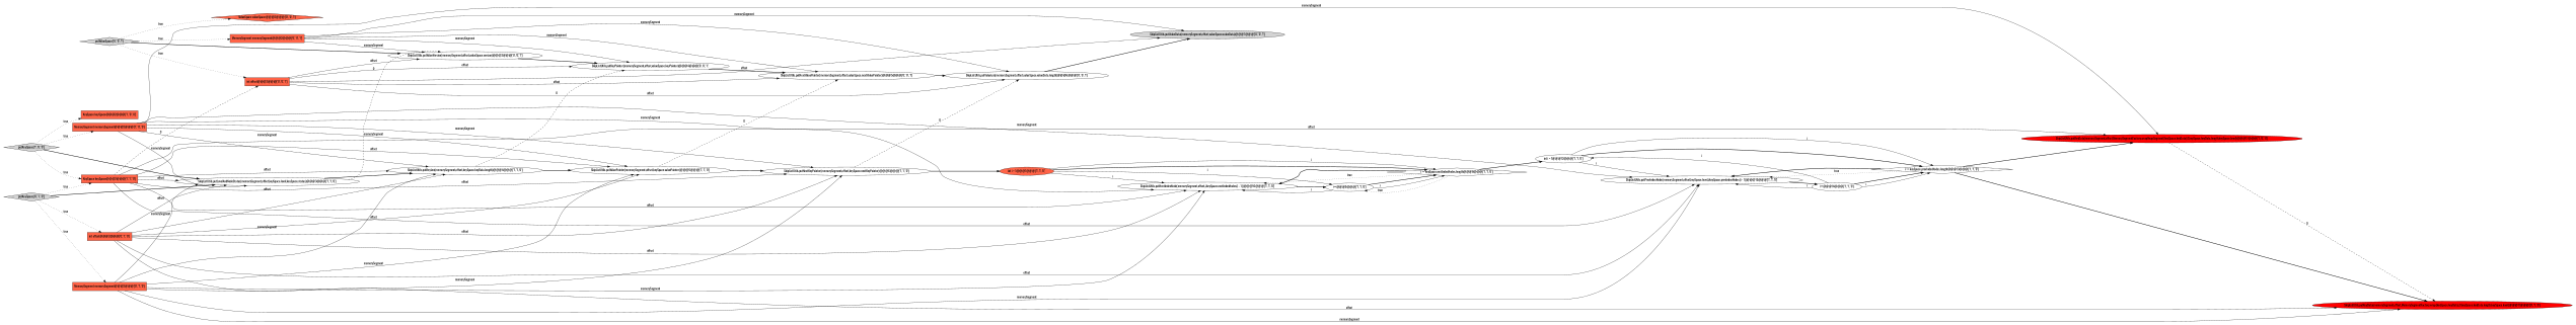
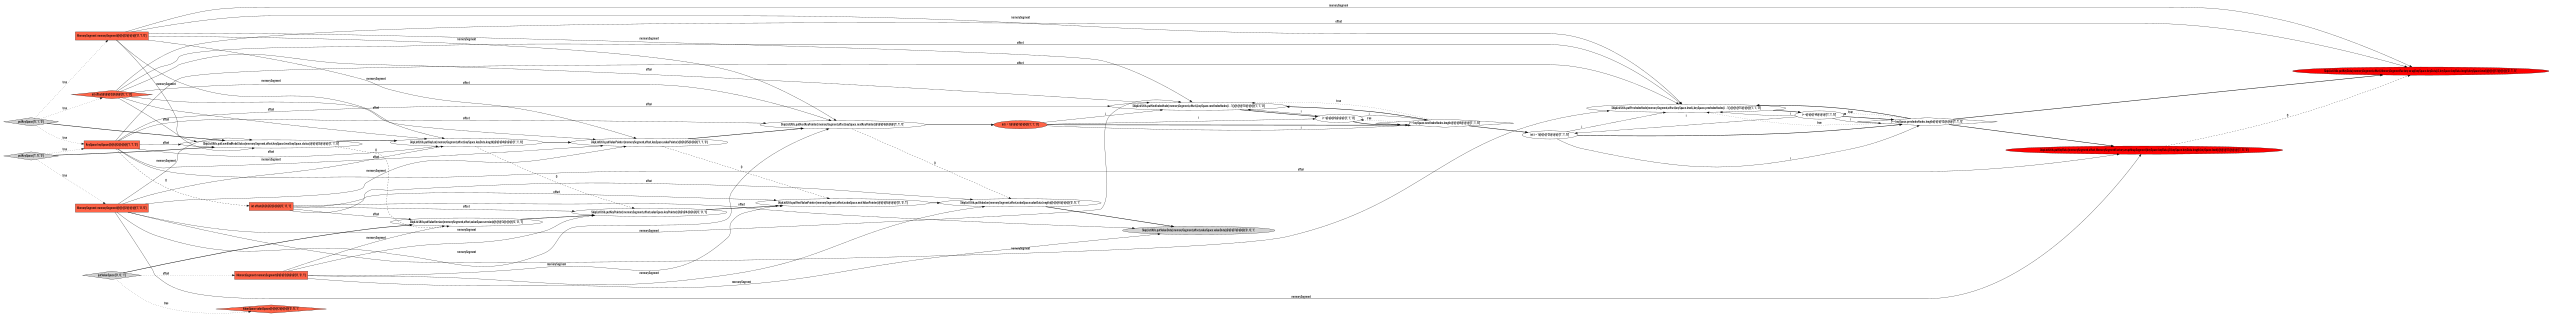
  digraph {
    fontname=Oswald
    rankdir=LR
    node [fillcolor=white fontname=Oswald shape=ellipse style=filled]
    edge [fontname=Oswald style=solid]
    n1 [fillcolor=tomato label="int offset@@@2@@@['0', '0', '1']" shape=box]
    n2 [fillcolor=lightgray label="SkipListUtils.putValueData(memorySegment,offset,valueSpace.valueData)@@@7@@@['0', '0', '1']"]
    n3 [label="SkipListUtils.putValueVersion(memorySegment,offset,valueSpace.version)@@@3@@@['0', '0', '1']"]
    n4 [label="SkipListUtils.putValueLen(memorySegment,offset,valueSpace.valueData.length)@@@6@@@['0', '0', '1']"]
    n5 [label="SkipListUtils.putNextValuePointer(memorySegment,offset,valueSpace.nextValuePointer)@@@5@@@['0', '0', '1']"]
    n6 [label="SkipListUtils.putKeyPointer(memorySegment,offset,valueSpace.keyPointer)@@@4@@@['0', '0', '1']"]
    n7 [fillcolor=lightgray label="putValueSpace['0', '0', '1']" shape=diamond]
    n8 [fillcolor=tomato label="ValueSpace valueSpace@@@2@@@['0', '0', '1']" shape=diamond]
    n9 [fillcolor=tomato label="MemorySegment memorySegment@@@2@@@['0', '0', '1']" shape=box]
-   n10 [fillcolor=tomato label="KeySpace keySpace@@@2@@@['1', '0', '0']" shape=box]
-   n11 [fillcolor=tomato label="int offset@@@2@@@['0', '1', '0']" shape=box]
+   n11 [fillcolor=tomato label="int offset@@@2@@@['0', '1', '0']" shape=diamond]
    n12 [label="SkipListUtils.putPrevIndexNode(memorySegment,offset,keySpace.level,i,keySpace.prevIndexNodes(i - 1()@@@15@@@['1', '1', '0']"]
    n13 [fillcolor=red label="SkipListUtils.putKeyData(memorySegment,offset,MemorySegmentFactory.wrap(keySpace.keyData),0,keySpace.keyData.length,keySpace.level)@@@17@@@['0', '1', '0']"]
    n14 [label="SkipListUtils.putNextIndexNode(memorySegment,offset,i,keySpace.nextIndexNodes(i - 1()@@@10@@@['1', '1', '0']"]
    n15 [label="SkipListUtils.putLevelAndNodeStatus(memorySegment,offset,keySpace.level,keySpace.status)@@@3@@@['1', '1', '0']"]
    n16 [label="SkipListUtils.putValuePointer(memorySegment,offset,keySpace.valuePointer)@@@5@@@['1', '1', '0']"]
    n17 [label="SkipListUtils.putKeyLen(memorySegment,offset,keySpace.keyData.length)@@@4@@@['1', '1', '0']"]
    n18 [label="SkipListUtils.putNextKeyPointer(memorySegment,offset,keySpace.nextKeyPointer)@@@6@@@['1', '1', '0']"]
    n19 [label="i++@@@14@@@['1', '1', '0']"]
    n20 [label="i++@@@9@@@['1', '1', '0']"]
    n21 [fillcolor=tomato label="int i = 1@@@7@@@['1', '1', '0']"]
    n22 [fillcolor=lightgray label="putKeySpace['0', '1', '0']" shape=diamond]
    n23 [fillcolor=tomato label="KeySpace keySpace@@@2@@@['1', '1', '0']" shape=box]
    n24 [fillcolor=tomato label="MemorySegment memorySegment@@@2@@@['0', '1', '0']" shape=box]
    n25 [fillcolor=red label="SkipListUtils.putKeyData(memorySegment,offset,MemorySegmentFactory.wrapHeapSegment(keySpace.keyData),0,keySpace.keyData.length,keySpace.level)@@@17@@@['1', '0', '0']"]
    n26 [label="i <= keySpace.prevIndexNodes.length@@@13@@@['1', '1', '0']" shape=diamond]
    n27 [label="int i = 1@@@12@@@['1', '1', '0']"]
    n28 [fillcolor=tomato label="MemorySegment memorySegment@@@2@@@['1', '0', '0']" shape=box]
    n29 [label="i <= keySpace.nextIndexNodes.length@@@8@@@['1', '1', '0']" shape=diamond]
    n30 [fillcolor=lightgray label="putKeySpace['1', '0', '0']" shape=diamond]
    n1 -> n2 [label=offset]
    n1 -> n3 [label=offset]
    n1 -> n4 [label=offset]
    n1 -> n5 [label=offset]
    n1 -> n6 [label=offset]
    n3 -> n6 [style=bold]
    n4 -> n2 [style=bold]
    n5 -> n4 [style=bold]
    n6 -> n5 [style=bold]
-   n7 -> n1 [label=true style=dotted]
    n7 -> n3 [style=bold]
    n7 -> n8 [label=true style=dotted]
-   n7 -> n9 [label=true style=dotted]
+   n7 -> n9 [label=offset style=dotted]
    n9 -> n2 [label=memorySegment]
    n9 -> n3 [label=memorySegment]
    n9 -> n4 [label=memorySegment]
    n9 -> n5 [label=memorySegment]
    n9 -> n6 [label=memorySegment]
    n11 -> n12 [label=offset]
    n11 -> n13 [label=offset]
    n11 -> n14 [label=offset]
    n11 -> n15 [label=offset]
    n11 -> n16 [label=offset]
    n11 -> n17 [label=offset]
    n11 -> n18 [label=offset]
    n12 -> n19 [style=bold]
    n14 -> n20 [style=bold]
    n15 -> n3 [label=0 style=dashed]
    n15 -> n17 [style=bold]
    n16 -> n5 [label=0 style=dashed]
    n16 -> n18 [style=bold]
    n17 -> n6 [label=0 style=dashed]
    n17 -> n16 [style=bold]
    n18 -> n4 [label=0 style=dashed]
    n18 -> n21 [style=bold]
    n19 -> n12 [label=i]
    n19 -> n26 [style=bold]
    n19 -> n26 [label=i]
    n19 -> n27 [label=i]
    n20 -> n14 [label=i]
    n20 -> n29 [style=bold]
    n20 -> n29 [label=i]
    n21 -> n14 [label=i]
    n21 -> n20 [label=i]
    n21 -> n29 [style=bold]
    n21 -> n29 [label=i]
    n22 -> n11 [label=true style=dotted]
    n22 -> n15 [style=bold]
    n22 -> n23 [label=true style=dotted]
    n22 -> n24 [label=true style=dotted]
    n23 -> n1 [label=0 style=dashed]
    n23 -> n12 [label=offset]
    n23 -> n14 [label=offset]
    n23 -> n15 [label=offset]
    n23 -> n16 [label=offset]
    n23 -> n17 [label=offset]
    n23 -> n18 [label=offset]
    n23 -> n25 [label=offset]
    n24 -> n12 [label=memorySegment]
    n24 -> n13 [label=memorySegment]
    n24 -> n14 [label=memorySegment]
    n24 -> n15 [label=memorySegment]
    n24 -> n16 [label=memorySegment]
    n24 -> n17 [label=memorySegment]
    n24 -> n18 [label=memorySegment]
    n25 -> n13 [label=0 style=dashed]
    n26 -> n12 [label=true style=dotted]
    n26 -> n12 [style=bold]
    n26 -> n13 [style=bold]
+   n26 -> n19 [label=true style=dotted]
    n26 -> n25 [style=bold]
    n27 -> n12 [label=i]
    n27 -> n26 [label=i]
    n27 -> n26 [style=bold]
    n28 -> n12 [label=memorySegment]
    n28 -> n14 [label=memorySegment]
    n28 -> n15 [label=memorySegment]
    n28 -> n16 [label=memorySegment]
    n28 -> n17 [label=memorySegment]
    n28 -> n18 [label=memorySegment]
    n28 -> n25 [label=memorySegment]
    n29 -> n14 [style=bold]
    n29 -> n14 [label=true style=dotted]
    n29 -> n20 [label=true style=dotted]
    n29 -> n27 [style=bold]
-   n30 -> n10 [label=true style=dotted]
    n30 -> n15 [style=bold]
    n30 -> n23 [label=true style=dotted]
    n30 -> n28 [label=true style=dotted]
  }
